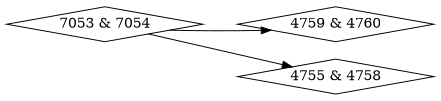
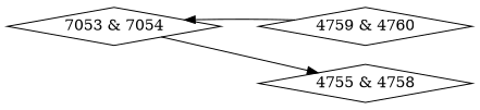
  digraph {
    rankdir=LR
    node [shape=diamond]
    n1 [label="4755 & 4758"]
    n2 [label="4759 & 4760"]
    n3 [label="7053 & 7054"]
    n3 -> n1
-   n3 -> n2
+   n2 -> n3
  }
